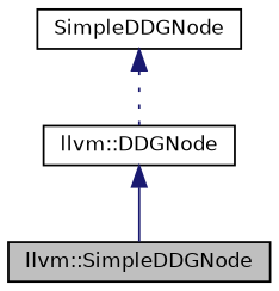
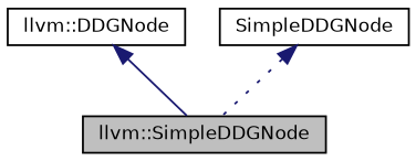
  digraph {
    node [color=black fontname=Helvetica fontsize=10 shape=record]
    edge [color=midnightblue dir=back fontname=Helvetica fontsize=10 labelfontname=Helvetica labelfontsize=10]
    n1 [fillcolor=grey75 fontcolor=black height=0.2 label="llvm::SimpleDDGNode" style=filled width=0.4]
    n2 [height=0.2 label="llvm::DDGNode" width=0.4]
    n3 [height=0.2 label=SimpleDDGNode width=0.4]
    n2 -> n1 [style=solid]
-   n3 -> n2 [style=dotted]
+   n3 -> n1 [style=dotted]
  }
